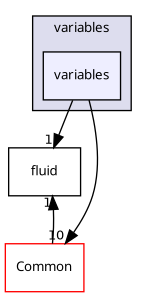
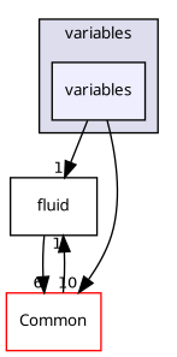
  digraph {
    compound=true
    fontname="Noto Sans"
    node [fontname="Noto Sans" fontsize=10 shape=box style=filled]
    edge [fontname="Noto Sans" headlabel=1 labeldistance=1.5 labelfontname=Helvetica labelfontsize=10]
    n1 [fillcolor="#eeeeff" label=variables pencolor=black]
    n2 [label=fluid style=""]
    n3 [color=red fillcolor=white label=Common]
    subgraph cluster_1 {
      bgcolor="#ddddee"
      fontsize=10
      label=variables
      pencolor=black
      n1
    }
    n1 -> n2
    n1 -> n3 [headlabel=10]
+   n2 -> n3 [headlabel=6]
    n3 -> n2
  }
